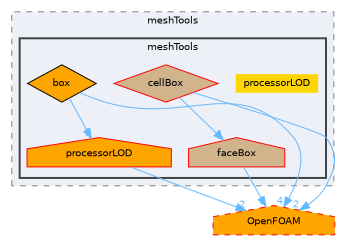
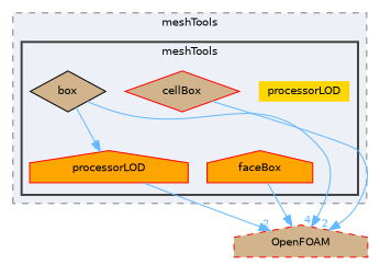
  digraph {
    compound=true
    node [color=red fillcolor=tan fontname=Helvetica fontsize=10 shape=house style=filled]
    edge [color=steelblue1 fontcolor=steelblue1 fontname=Helvetica fontsize=10 headlabel=1 labeldistance=1.5 labelfontname=Helvetica labelfontsize=10]
    n1 [fillcolor=gold height=0.2 label=processorLOD shape=plaintext width=0.4]
-   n2 [color=black fillcolor=orange height=0.2 label=box shape=diamond width=0.4]
+   n2 [color=black height=0.2 label=box shape=diamond width=0.4]
    n3 [height=0.2 label=cellBox shape=diamond width=0.4]
-   n4 [height=0.2 label=faceBox width=0.4]
+   n4 [fillcolor=orange height=0.2 label=faceBox width=0.4]
    n5 [fillcolor=orange height=0.2 label=processorLOD width=0.4]
-   n6 [fillcolor=orange height=0.2 label=OpenFOAM style="filled,dashed" width=0.4]
+   n6 [height=0.2 label=OpenFOAM style="filled,dashed" width=0.4]
    subgraph cluster_1 {
      bgcolor="#edf0f7"
      fontname=Helvetica
      fontsize=10
      label=meshTools
      pencolor=grey50
      style="filled,dashed"
      subgraph cluster_2 {
        bgcolor="#edf0f7"
        fontname=Helvetica
        fontsize=10
        label=meshTools
        pencolor=grey25
        style="filled,bold"
        n1
        n2
        n3
        n4
        n5
      }
    }
    n2 -> n5
    n2 -> n6 [headlabel=4]
-   n3 -> n4
    n3 -> n6 [headlabel=2]
    n4 -> n6
    n5 -> n6 [headlabel=2]
  }
